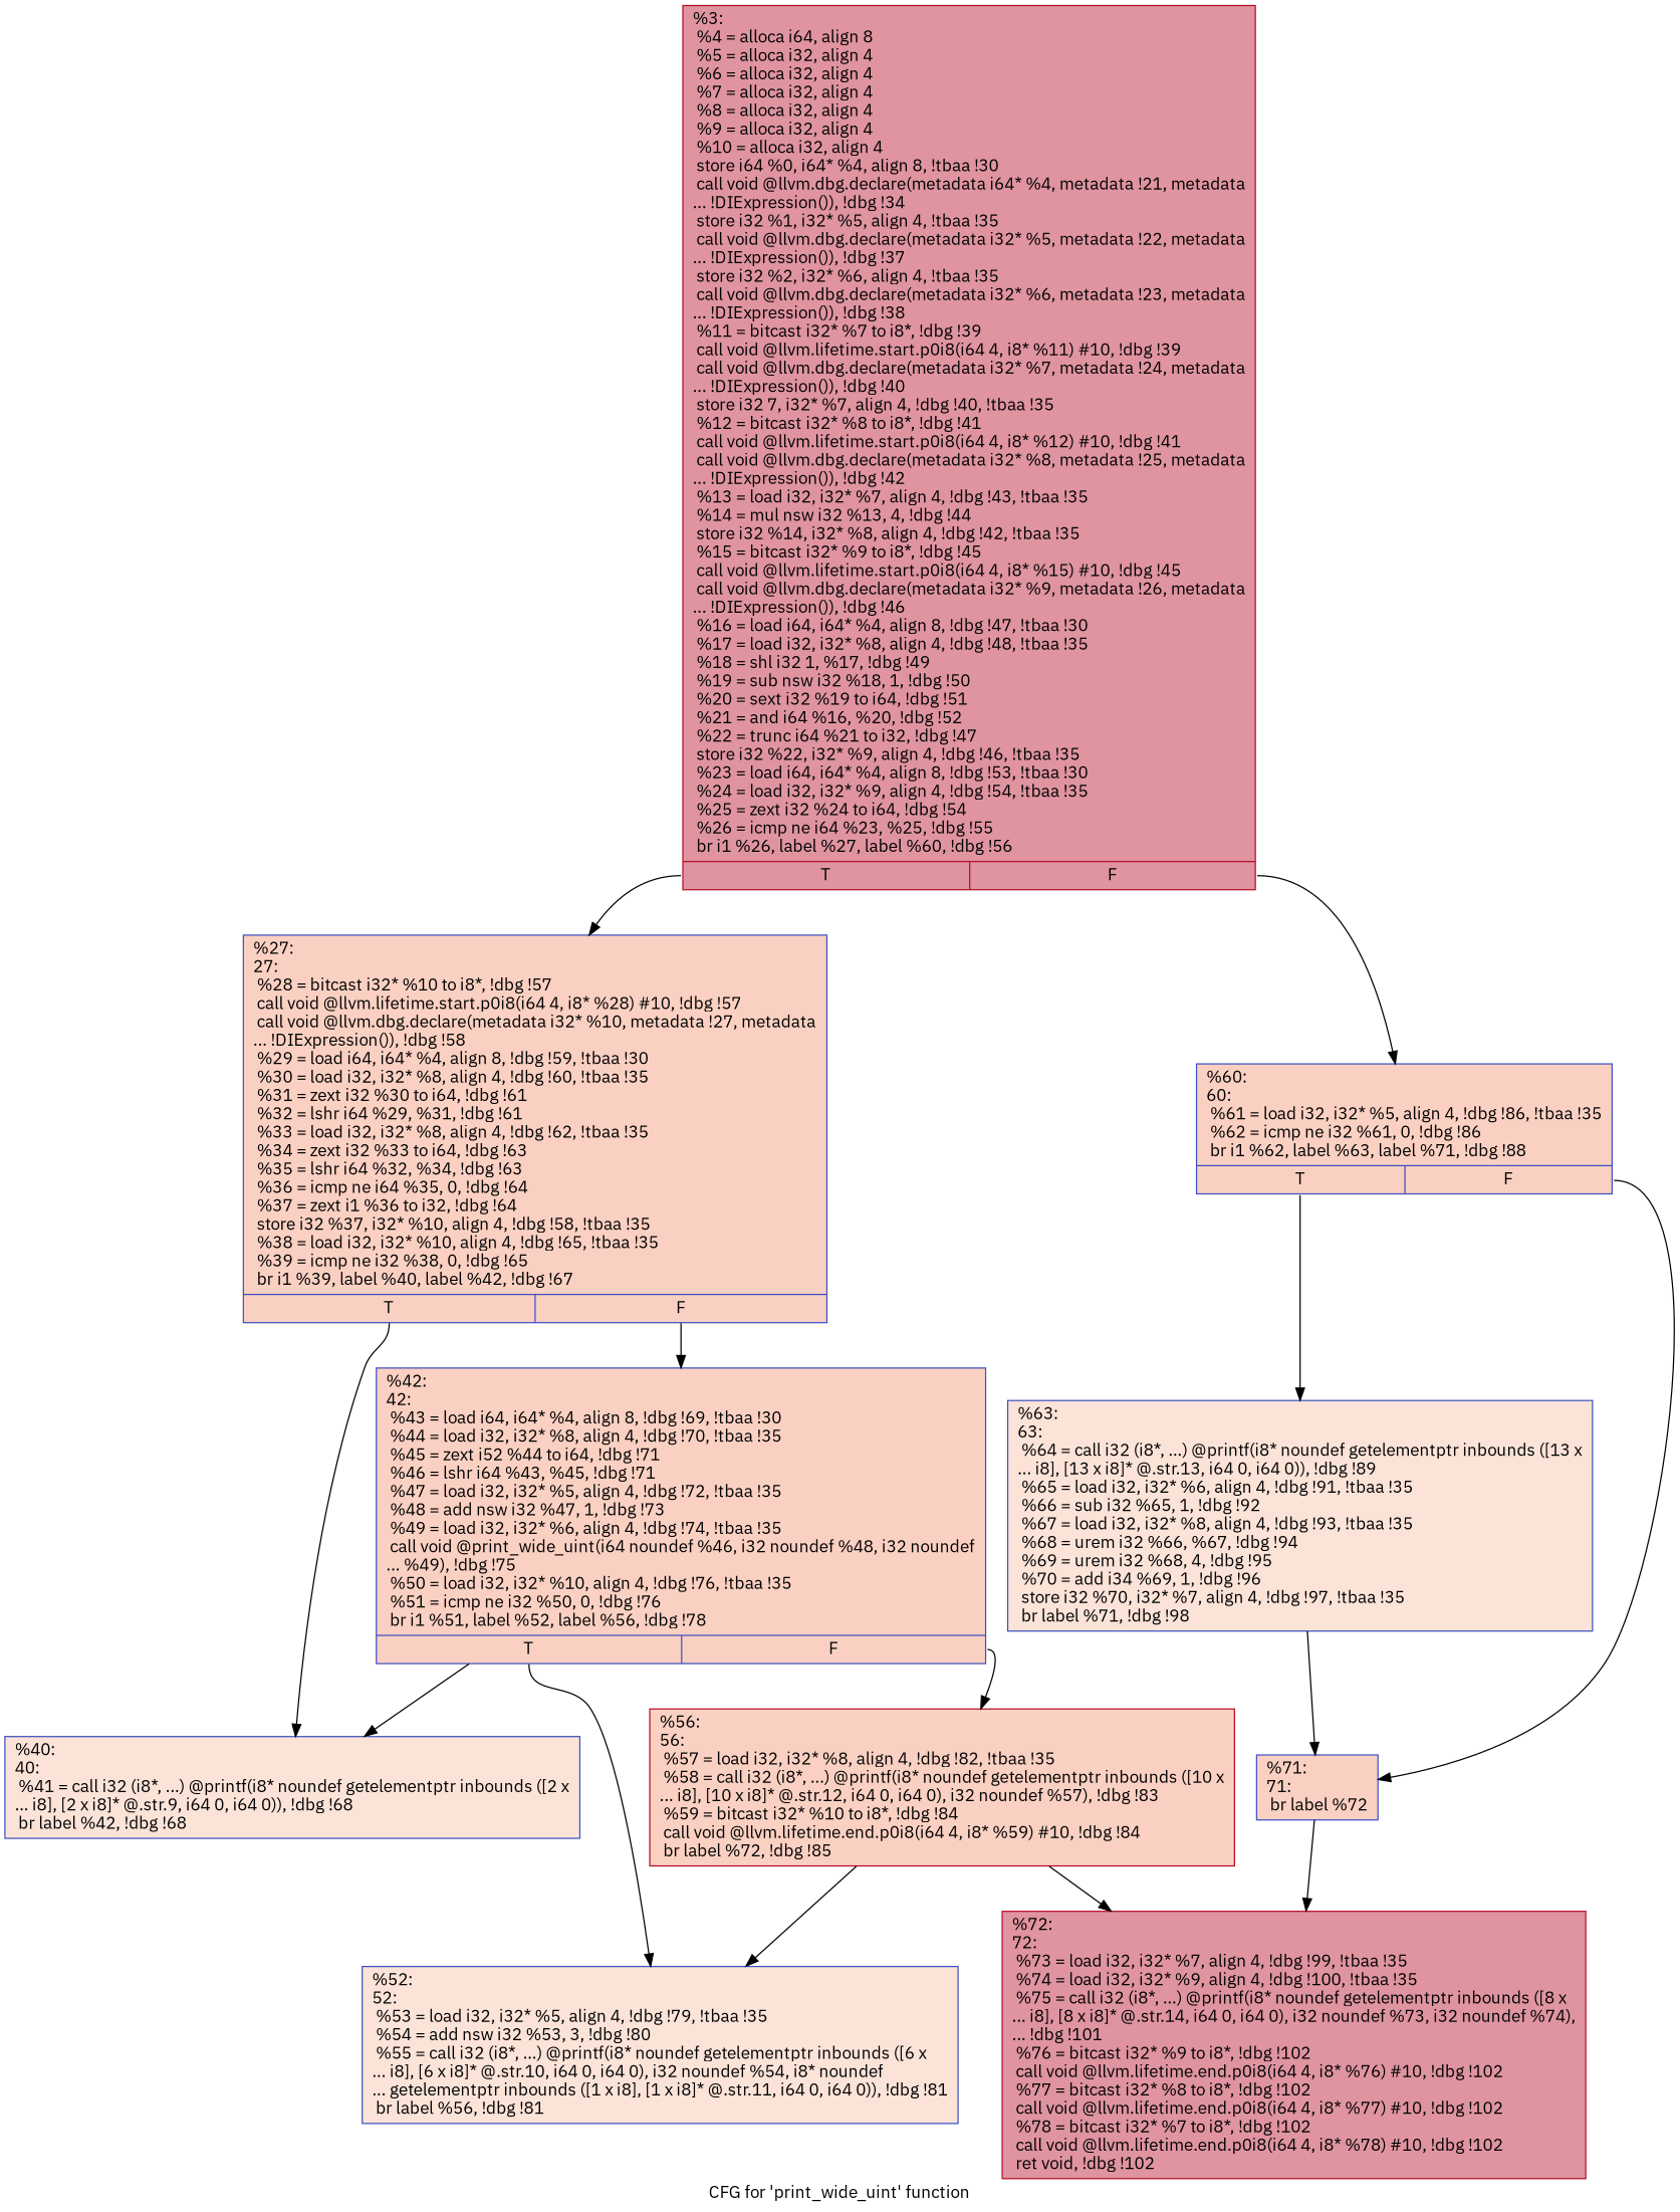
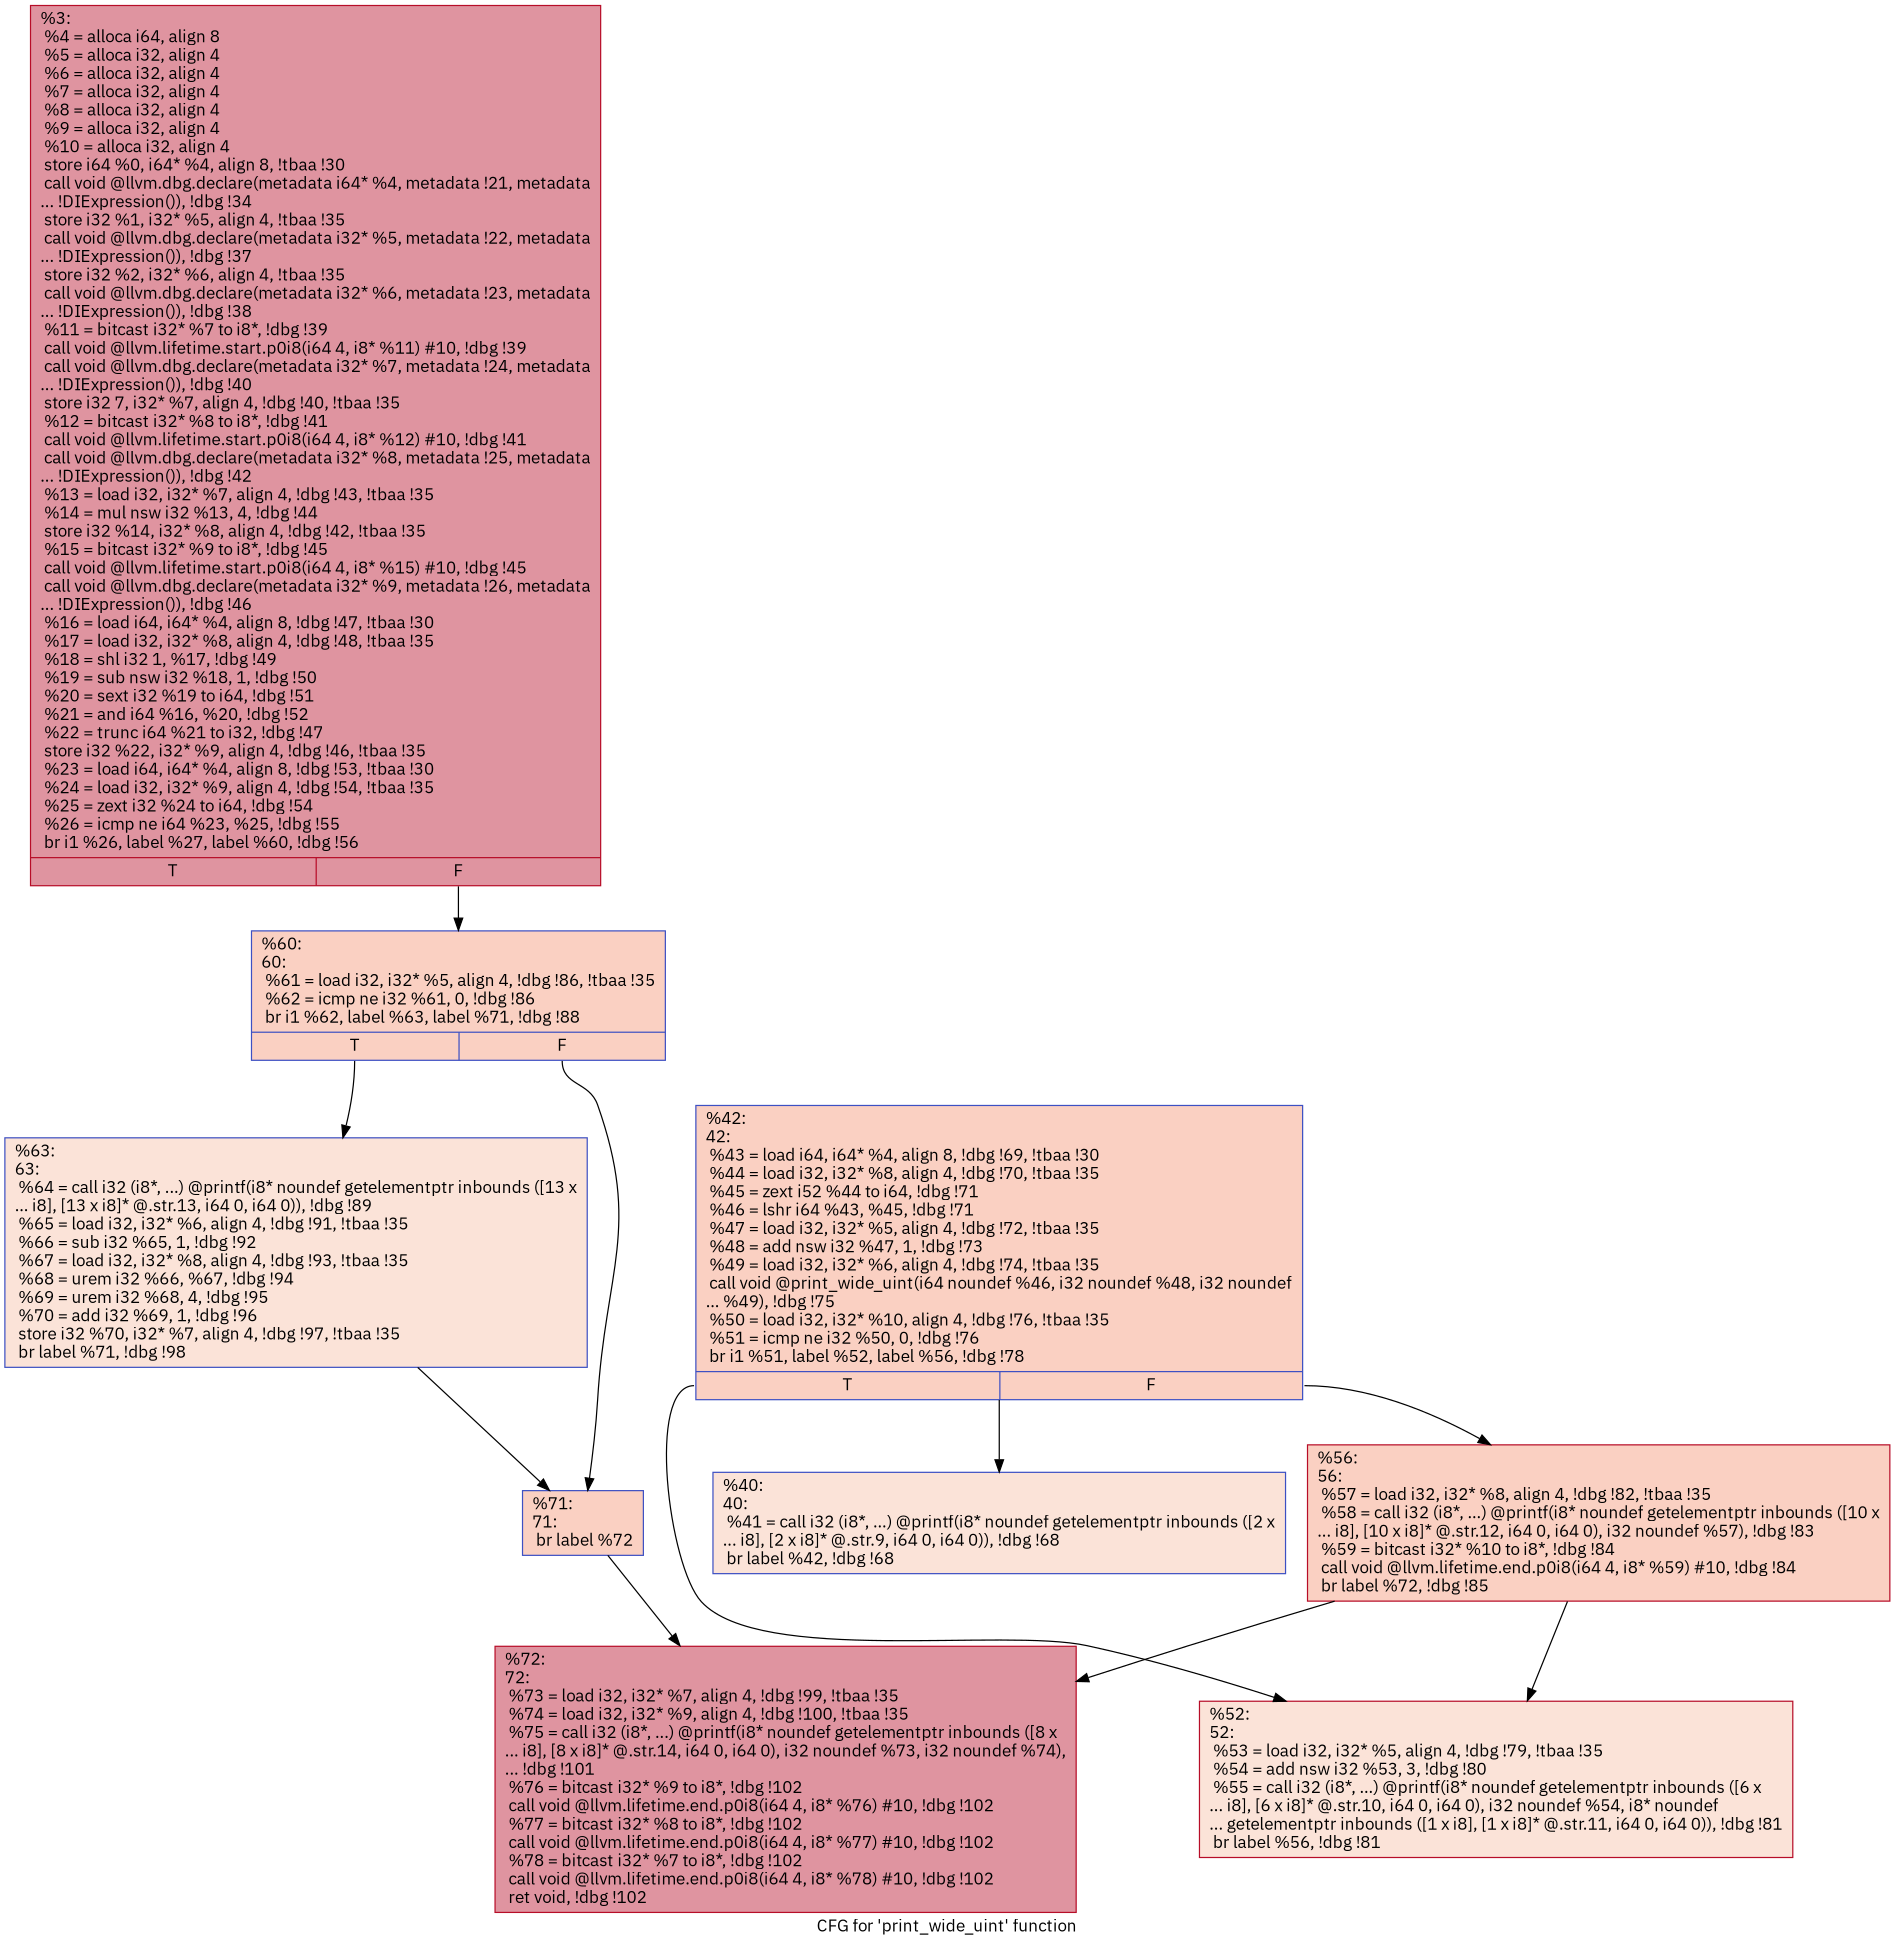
  digraph {
    fontname="IBM Plex Sans"
    label="CFG for 'print_wide_uint' function"
    node [color="#3d50c3ff" fillcolor="#f3947570" fontname="IBM Plex Sans" shape=record style=filled]
    edge [fontname="IBM Plex Sans"]
    n1 [color="#b70d28ff" fillcolor="#b70d2870" label="{%3:\l  %4 = alloca i64, align 8\l  %5 = alloca i32, align 4\l  %6 = alloca i32, align 4\l  %7 = alloca i32, align 4\l  %8 = alloca i32, align 4\l  %9 = alloca i32, align 4\l  %10 = alloca i32, align 4\l  store i64 %0, i64* %4, align 8, !tbaa !30\l  call void @llvm.dbg.declare(metadata i64* %4, metadata !21, metadata\l... !DIExpression()), !dbg !34\l  store i32 %1, i32* %5, align 4, !tbaa !35\l  call void @llvm.dbg.declare(metadata i32* %5, metadata !22, metadata\l... !DIExpression()), !dbg !37\l  store i32 %2, i32* %6, align 4, !tbaa !35\l  call void @llvm.dbg.declare(metadata i32* %6, metadata !23, metadata\l... !DIExpression()), !dbg !38\l  %11 = bitcast i32* %7 to i8*, !dbg !39\l  call void @llvm.lifetime.start.p0i8(i64 4, i8* %11) #10, !dbg !39\l  call void @llvm.dbg.declare(metadata i32* %7, metadata !24, metadata\l... !DIExpression()), !dbg !40\l  store i32 7, i32* %7, align 4, !dbg !40, !tbaa !35\l  %12 = bitcast i32* %8 to i8*, !dbg !41\l  call void @llvm.lifetime.start.p0i8(i64 4, i8* %12) #10, !dbg !41\l  call void @llvm.dbg.declare(metadata i32* %8, metadata !25, metadata\l... !DIExpression()), !dbg !42\l  %13 = load i32, i32* %7, align 4, !dbg !43, !tbaa !35\l  %14 = mul nsw i32 %13, 4, !dbg !44\l  store i32 %14, i32* %8, align 4, !dbg !42, !tbaa !35\l  %15 = bitcast i32* %9 to i8*, !dbg !45\l  call void @llvm.lifetime.start.p0i8(i64 4, i8* %15) #10, !dbg !45\l  call void @llvm.dbg.declare(metadata i32* %9, metadata !26, metadata\l... !DIExpression()), !dbg !46\l  %16 = load i64, i64* %4, align 8, !dbg !47, !tbaa !30\l  %17 = load i32, i32* %8, align 4, !dbg !48, !tbaa !35\l  %18 = shl i32 1, %17, !dbg !49\l  %19 = sub nsw i32 %18, 1, !dbg !50\l  %20 = sext i32 %19 to i64, !dbg !51\l  %21 = and i64 %16, %20, !dbg !52\l  %22 = trunc i64 %21 to i32, !dbg !47\l  store i32 %22, i32* %9, align 4, !dbg !46, !tbaa !35\l  %23 = load i64, i64* %4, align 8, !dbg !53, !tbaa !30\l  %24 = load i32, i32* %9, align 4, !dbg !54, !tbaa !35\l  %25 = zext i32 %24 to i64, !dbg !54\l  %26 = icmp ne i64 %23, %25, !dbg !55\l  br i1 %26, label %27, label %60, !dbg !56\l|{<s0>T|<s1>F}}"]
-   n2 [label="{%27:\l27:                                               \l  %28 = bitcast i32* %10 to i8*, !dbg !57\l  call void @llvm.lifetime.start.p0i8(i64 4, i8* %28) #10, !dbg !57\l  call void @llvm.dbg.declare(metadata i32* %10, metadata !27, metadata\l... !DIExpression()), !dbg !58\l  %29 = load i64, i64* %4, align 8, !dbg !59, !tbaa !30\l  %30 = load i32, i32* %8, align 4, !dbg !60, !tbaa !35\l  %31 = zext i32 %30 to i64, !dbg !61\l  %32 = lshr i64 %29, %31, !dbg !61\l  %33 = load i32, i32* %8, align 4, !dbg !62, !tbaa !35\l  %34 = zext i32 %33 to i64, !dbg !63\l  %35 = lshr i64 %32, %34, !dbg !63\l  %36 = icmp ne i64 %35, 0, !dbg !64\l  %37 = zext i1 %36 to i32, !dbg !64\l  store i32 %37, i32* %10, align 4, !dbg !58, !tbaa !35\l  %38 = load i32, i32* %10, align 4, !dbg !65, !tbaa !35\l  %39 = icmp ne i32 %38, 0, !dbg !65\l  br i1 %39, label %40, label %42, !dbg !67\l|{<s0>T|<s1>F}}"]
    n3 [label="{%60:\l60:                                               \l  %61 = load i32, i32* %5, align 4, !dbg !86, !tbaa !35\l  %62 = icmp ne i32 %61, 0, !dbg !86\l  br i1 %62, label %63, label %71, !dbg !88\l|{<s0>T|<s1>F}}"]
    n4 [fillcolor="#f6bfa670" label="{%40:\l40:                                               \l  %41 = call i32 (i8*, ...) @printf(i8* noundef getelementptr inbounds ([2 x\l... i8], [2 x i8]* @.str.9, i64 0, i64 0)), !dbg !68\l  br label %42, !dbg !68\l}"]
    n5 [label="{%42:\l42:                                               \l  %43 = load i64, i64* %4, align 8, !dbg !69, !tbaa !30\l  %44 = load i32, i32* %8, align 4, !dbg !70, !tbaa !35\l  %45 = zext i52 %44 to i64, !dbg !71\l  %46 = lshr i64 %43, %45, !dbg !71\l  %47 = load i32, i32* %5, align 4, !dbg !72, !tbaa !35\l  %48 = add nsw i32 %47, 1, !dbg !73\l  %49 = load i32, i32* %6, align 4, !dbg !74, !tbaa !35\l  call void @print_wide_uint(i64 noundef %46, i32 noundef %48, i32 noundef\l... %49), !dbg !75\l  %50 = load i32, i32* %10, align 4, !dbg !76, !tbaa !35\l  %51 = icmp ne i32 %50, 0, !dbg !76\l  br i1 %51, label %52, label %56, !dbg !78\l|{<s0>T|<s1>F}}"]
-   n6 [fillcolor="#f6bfa670" label="{%63:\l63:                                               \l  %64 = call i32 (i8*, ...) @printf(i8* noundef getelementptr inbounds ([13 x\l... i8], [13 x i8]* @.str.13, i64 0, i64 0)), !dbg !89\l  %65 = load i32, i32* %6, align 4, !dbg !91, !tbaa !35\l  %66 = sub i32 %65, 1, !dbg !92\l  %67 = load i32, i32* %8, align 4, !dbg !93, !tbaa !35\l  %68 = urem i32 %66, %67, !dbg !94\l  %69 = urem i32 %68, 4, !dbg !95\l  %70 = add i34 %69, 1, !dbg !96\l  store i32 %70, i32* %7, align 4, !dbg !97, !tbaa !35\l  br label %71, !dbg !98\l}"]
+   n6 [fillcolor="#f6bfa670" label="{%63:\l63:                                               \l  %64 = call i32 (i8*, ...) @printf(i8* noundef getelementptr inbounds ([13 x\l... i8], [13 x i8]* @.str.13, i64 0, i64 0)), !dbg !89\l  %65 = load i32, i32* %6, align 4, !dbg !91, !tbaa !35\l  %66 = sub i32 %65, 1, !dbg !92\l  %67 = load i32, i32* %8, align 4, !dbg !93, !tbaa !35\l  %68 = urem i32 %66, %67, !dbg !94\l  %69 = urem i32 %68, 4, !dbg !95\l  %70 = add i32 %69, 1, !dbg !96\l  store i32 %70, i32* %7, align 4, !dbg !97, !tbaa !35\l  br label %71, !dbg !98\l}"]
    n7 [label="{%71:\l71:                                               \l  br label %72\l}"]
-   n8 [fillcolor="#f6bfa670" label="{%52:\l52:                                               \l  %53 = load i32, i32* %5, align 4, !dbg !79, !tbaa !35\l  %54 = add nsw i32 %53, 3, !dbg !80\l  %55 = call i32 (i8*, ...) @printf(i8* noundef getelementptr inbounds ([6 x\l... i8], [6 x i8]* @.str.10, i64 0, i64 0), i32 noundef %54, i8* noundef\l... getelementptr inbounds ([1 x i8], [1 x i8]* @.str.11, i64 0, i64 0)), !dbg !81\l  br label %56, !dbg !81\l}"]
+   n8 [color="#b70d28ff" fillcolor="#f6bfa670" label="{%52:\l52:                                               \l  %53 = load i32, i32* %5, align 4, !dbg !79, !tbaa !35\l  %54 = add nsw i32 %53, 3, !dbg !80\l  %55 = call i32 (i8*, ...) @printf(i8* noundef getelementptr inbounds ([6 x\l... i8], [6 x i8]* @.str.10, i64 0, i64 0), i32 noundef %54, i8* noundef\l... getelementptr inbounds ([1 x i8], [1 x i8]* @.str.11, i64 0, i64 0)), !dbg !81\l  br label %56, !dbg !81\l}"]
    n9 [color="#b70d28ff" label="{%56:\l56:                                               \l  %57 = load i32, i32* %8, align 4, !dbg !82, !tbaa !35\l  %58 = call i32 (i8*, ...) @printf(i8* noundef getelementptr inbounds ([10 x\l... i8], [10 x i8]* @.str.12, i64 0, i64 0), i32 noundef %57), !dbg !83\l  %59 = bitcast i32* %10 to i8*, !dbg !84\l  call void @llvm.lifetime.end.p0i8(i64 4, i8* %59) #10, !dbg !84\l  br label %72, !dbg !85\l}"]
    n10 [color="#b70d28ff" fillcolor="#b70d2870" label="{%72:\l72:                                               \l  %73 = load i32, i32* %7, align 4, !dbg !99, !tbaa !35\l  %74 = load i32, i32* %9, align 4, !dbg !100, !tbaa !35\l  %75 = call i32 (i8*, ...) @printf(i8* noundef getelementptr inbounds ([8 x\l... i8], [8 x i8]* @.str.14, i64 0, i64 0), i32 noundef %73, i32 noundef %74),\l... !dbg !101\l  %76 = bitcast i32* %9 to i8*, !dbg !102\l  call void @llvm.lifetime.end.p0i8(i64 4, i8* %76) #10, !dbg !102\l  %77 = bitcast i32* %8 to i8*, !dbg !102\l  call void @llvm.lifetime.end.p0i8(i64 4, i8* %77) #10, !dbg !102\l  %78 = bitcast i32* %7 to i8*, !dbg !102\l  call void @llvm.lifetime.end.p0i8(i64 4, i8* %78) #10, !dbg !102\l  ret void, !dbg !102\l}"]
-   n1 -> n2 [tailport=s0]
    n1 -> n3 [tailport=s1]
-   n2 -> n4 [tailport=s0]
-   n2 -> n5 [tailport=s1]
    n3 -> n6 [tailport=s0]
    n3 -> n7 [tailport=s1]
    n5 -> n4
    n5 -> n8 [tailport=s0]
    n5 -> n9 [tailport=s1]
    n6 -> n7
    n7 -> n10
    n9 -> n8
    n9 -> n10
  }
